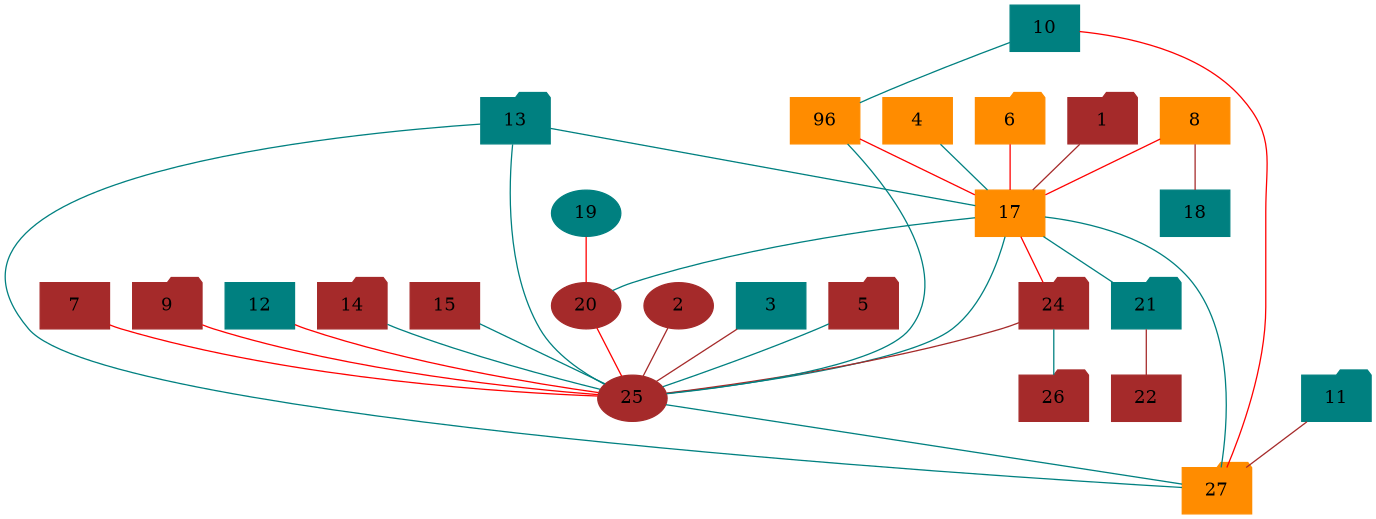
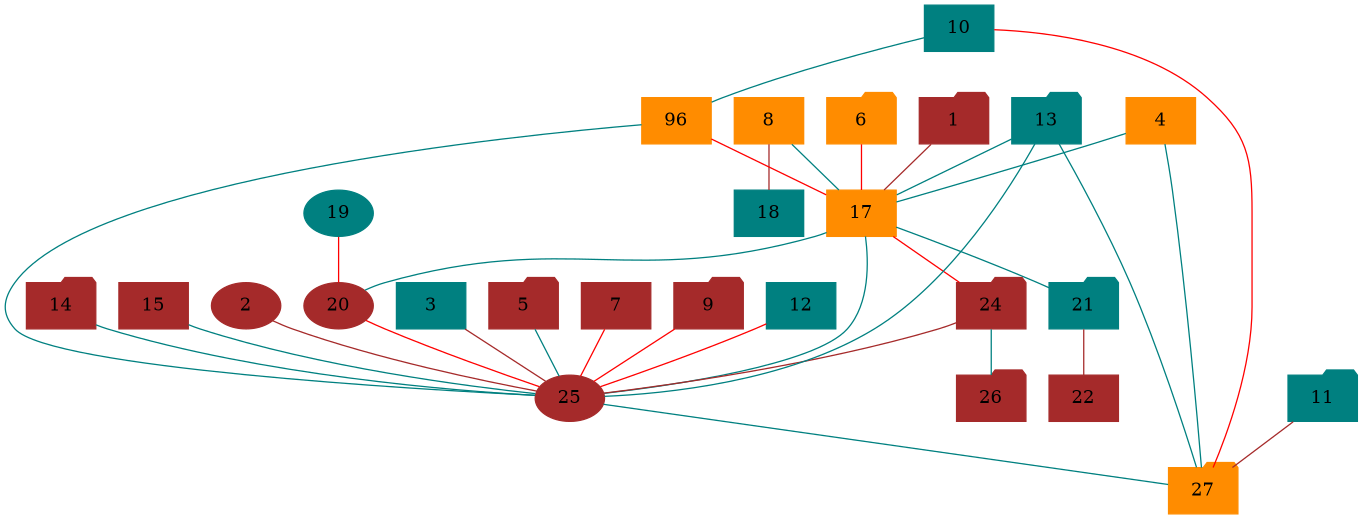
  graph {
    node [color=brown shape=folder style=filled]
    edge [color=teal weight=1.0]
    1
    17 [color=darkorange shape=box]
    25 [shape=ellipse]
    27 [color=darkorange]
    20 [shape=ellipse]
    21 [color=teal]
    24
    2 [shape=ellipse]
    3 [color=teal shape=box]
    4 [color=darkorange shape=box]
    5
    6 [color=darkorange]
    7 [shape=box]
    8 [color=darkorange shape=box]
    18 [color=teal shape=box]
    9
    10 [color=teal shape=box]
    n18 [color=darkorange label=96 shape=box]
    11 [color=teal]
    12 [color=teal shape=box]
    13 [color=teal]
    14
    15 [shape=box]
    22 [shape=box]
    26
    19 [color=teal shape=ellipse]
    1 -- 17 [color=brown]
    17 -- 25
-   17 -- 27
+   4 -- 27
    17 -- 20
    17 -- 21
    17 -- 24 [color=red]
    25 -- 27
    20 -- 25 [color=red]
    21 -- 22 [color=brown]
    24 -- 25 [color=brown]
    24 -- 26
    2 -- 25 [color=brown]
    3 -- 25 [color=brown]
    4 -- 17
    5 -- 25
    6 -- 17 [color=red]
    7 -- 25 [color=red]
-   8 -- 17 [color=red]
+   8 -- 17
    8 -- 18 [color=brown]
    9 -- 25 [color=red]
    10 -- 27 [color=red]
    10 -- n18
    n18 -- 17 [color=red]
    n18 -- 25
    11 -- 27 [color=brown]
    12 -- 25 [color=red]
    13 -- 17
    13 -- 25
    13 -- 27
    14 -- 25
    15 -- 25
    19 -- 20 [color=red]
  }
